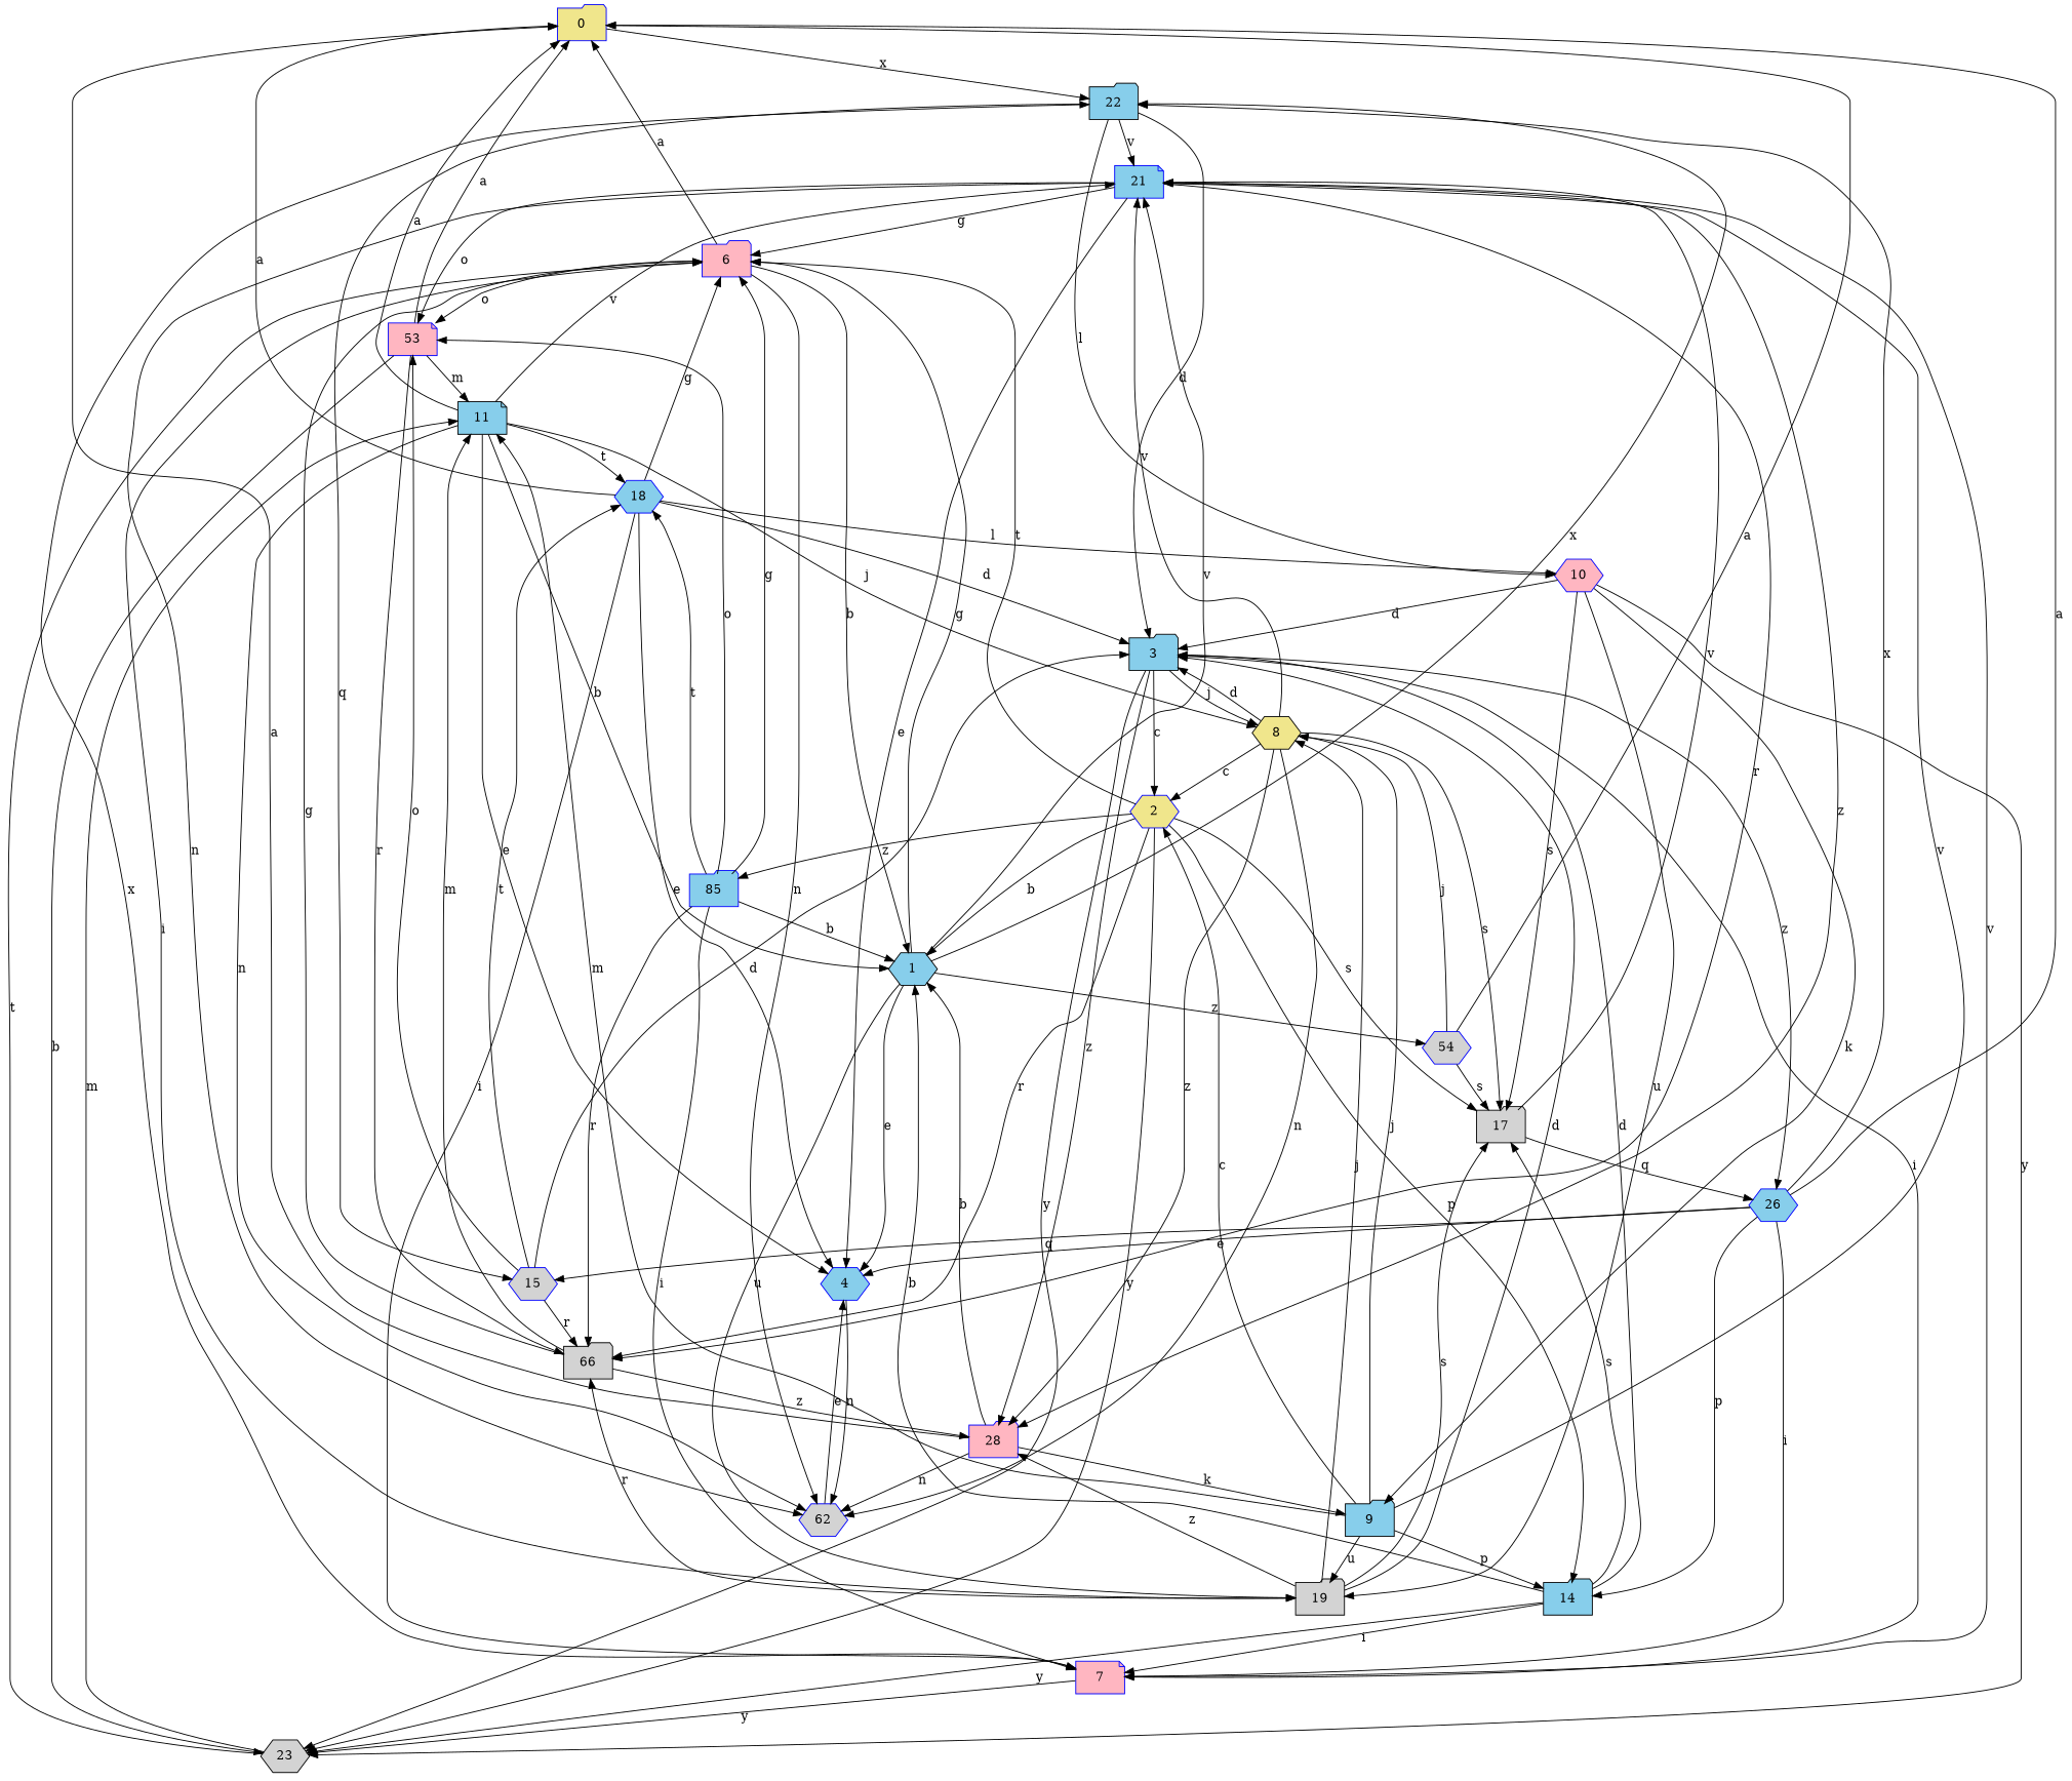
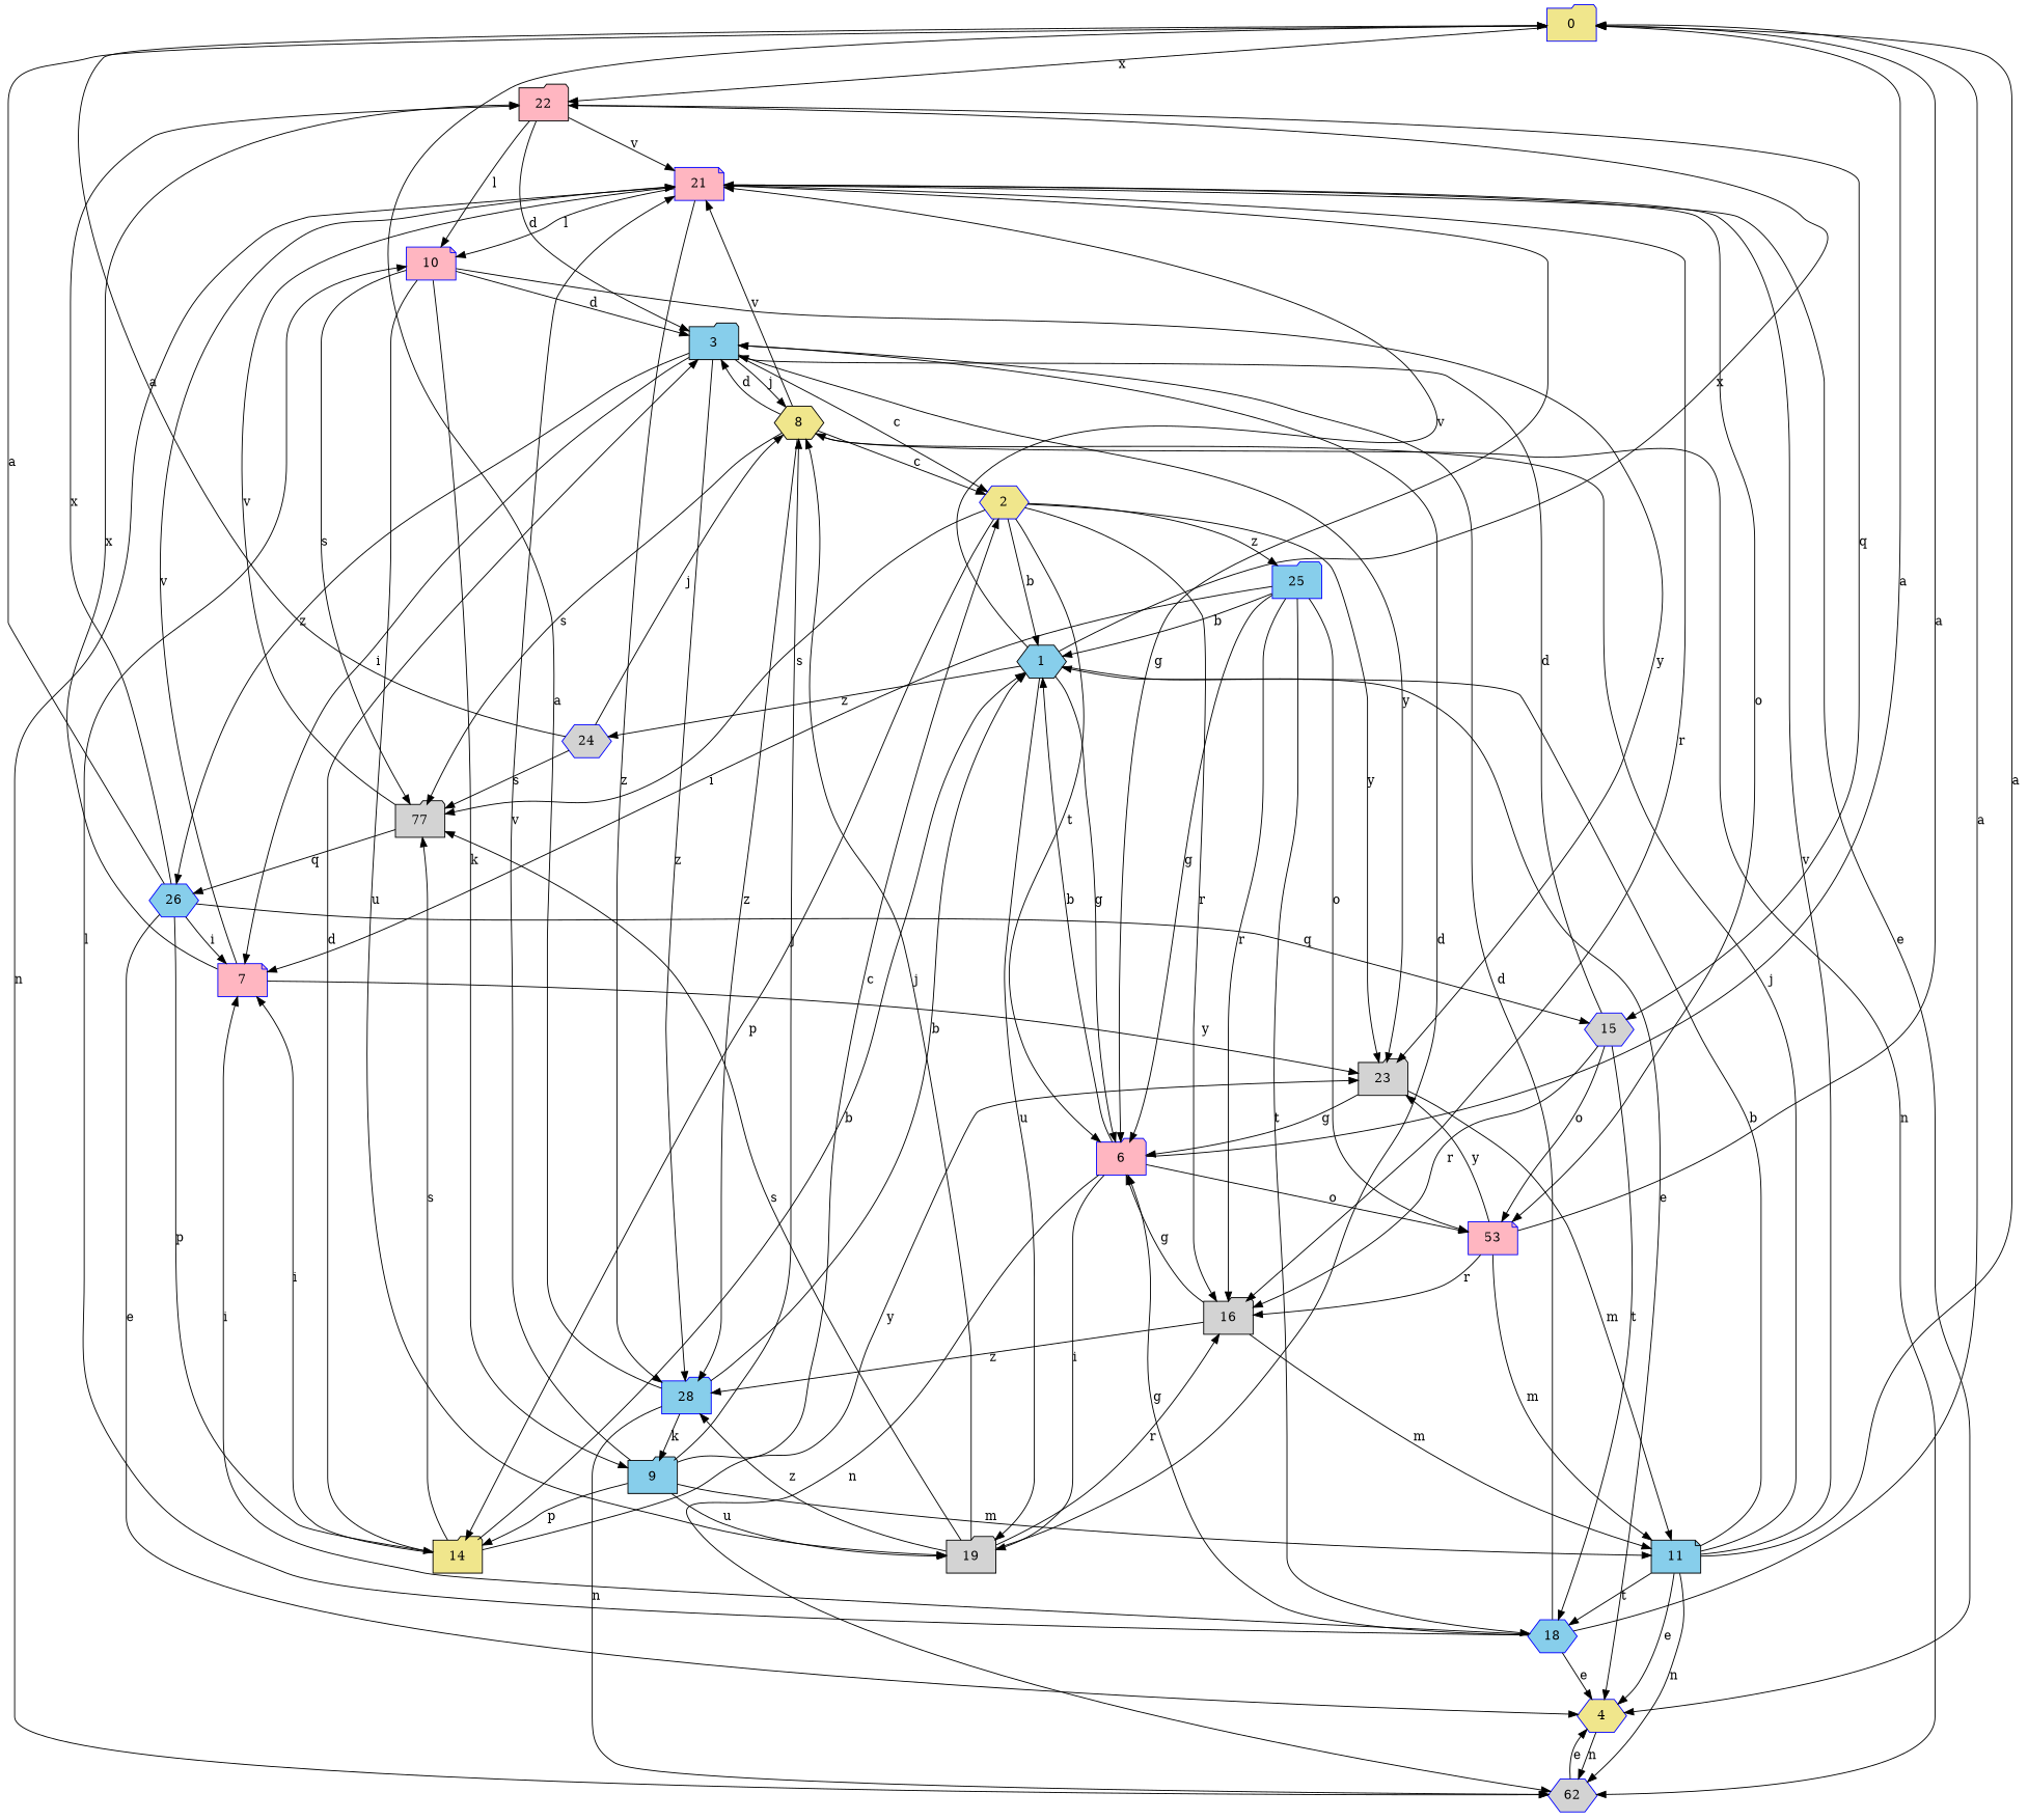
  strict digraph {
    node [color=blue fillcolor=skyblue shape=folder style=filled]
    0 [fillcolor=khaki]
-   22 [color=black]
-   21 [shape=note]
+   22 [color=black fillcolor=lightpink]
+   21 [fillcolor=lightpink shape=note]
    3 [color=black]
-   10 [fillcolor=lightpink shape=hexagon]
+   10 [fillcolor=lightpink shape=note]
    15 [fillcolor=lightgrey shape=hexagon]
    1 [color=black shape=hexagon]
-   4 [shape=hexagon]
+   4 [fillcolor=khaki shape=hexagon]
    6 [fillcolor=lightpink]
    19 [color=black fillcolor=lightgrey]
-   24 [fillcolor=lightgrey shape=hexagon label=54]
+   24 [fillcolor=lightgrey shape=hexagon]
    n12 [fillcolor=lightgrey label=62 shape=hexagon]
    n13 [fillcolor=lightpink label=53 shape=note]
-   16 [color=black fillcolor=lightgrey label=66]
-   17 [color=black fillcolor=lightgrey]
+   16 [color=black fillcolor=lightgrey]
+   17 [color=black fillcolor=lightgrey label=77]
    8 [color=black fillcolor=khaki shape=hexagon]
-   28 [fillcolor=lightpink]
+   28
    2 [fillcolor=khaki shape=hexagon]
-   14 [color=black]
-   23 [color=black fillcolor=lightgrey shape=hexagon]
-   25 [label=85]
+   14 [color=black fillcolor=khaki]
+   23 [color=black fillcolor=lightgrey]
+   25
    7 [fillcolor=lightpink shape=note]
    11 [color=black shape=note]
    26 [shape=hexagon]
    18 [shape=hexagon]
    9 [color=black]
    0 -> 22 [label=x]
    22 -> 21 [label=v]
    22 -> 3 [label=d]
    22 -> 10 [label=l]
    22 -> 15 [label=q]
+   21 -> 10 [label=l]
    21 -> 4 [label=e]
    21 -> 6 [label=g]
    21 -> n12 [label=n]
    21 -> n13 [label=o]
    21 -> 16 [label=r]
    21 -> 28 [label=z]
    3 -> 8 [label=j]
    3 -> 28 [label=z]
    3 -> 2 [label=c]
    3 -> 23 [label=y]
    3 -> 7 [label=i]
    3 -> 26 [label=z]
    10 -> 3 [label=d]
    10 -> 19 [label=u]
    10 -> 17 [label=s]
    10 -> 23 [label=y]
    10 -> 9 [label=k]
    15 -> 3 [label=d]
    15 -> n13 [label=o]
    15 -> 16 [label=r]
    15 -> 18 [label=t]
    1 -> 22 [label=x]
    1 -> 21 [label=v]
    1 -> 4 [label=e]
    1 -> 6 [label=g]
    1 -> 19 [label=u]
    1 -> 24 [label=z]
    4 -> n12 [label=n]
    6 -> 0 [label=a]
    6 -> 1 [label=b]
    6 -> 19 [label=i]
    6 -> n12 [label=n]
    6 -> n13 [label=o]
    19 -> 3 [label=d]
    19 -> 16 [label=r]
    19 -> 17 [label=s]
    19 -> 8 [label=j]
    19 -> 28 [label=z]
    24 -> 0 [label=a]
    24 -> 17 [label=s]
    24 -> 8 [label=j]
    n12 -> 4 [label=e]
    n13 -> 0 [label=a]
    n13 -> 16 [label=r]
-   n13 -> 23 [label=b]
+   n13 -> 23 [label=y]
    n13 -> 11 [label=m]
    16 -> 6 [label=g]
    16 -> 28 [label=z]
    16 -> 11 [label=m]
    17 -> 21 [label=v]
    17 -> 26 [label=q]
    8 -> 21 [label=v]
    8 -> 3 [label=d]
    8 -> n12 [label=n]
    8 -> 17 [label=s]
    8 -> 28 [label=z]
    8 -> 2 [label=c]
    28 -> 0 [label=a]
    28 -> 1 [label=b]
    28 -> n12 [label=n]
    28 -> 9 [label=k]
    2 -> 1 [label=b]
    2 -> 6 [label=t]
    2 -> 16 [label=r]
    2 -> 17 [label=s]
    2 -> 14 [label=p]
    2 -> 23 [label=y]
    2 -> 25 [label=z]
    14 -> 3 [label=d]
    14 -> 1 [label=b]
    14 -> 17 [label=s]
    14 -> 23 [label=y]
    14 -> 7 [label=i]
-   23 -> 6 [label=t]
+   23 -> 6 [label=g]
    23 -> 11 [label=m]
    25 -> 1 [label=b]
    25 -> 6 [label=g]
    25 -> n13 [label=o]
    25 -> 16 [label=r]
    25 -> 7 [label=i]
    25 -> 18 [label=t]
    7 -> 22 [label=x]
    7 -> 21 [label=v]
    7 -> 23 [label=y]
    11 -> 0 [label=a]
    11 -> 21 [label=v]
    11 -> 1 [label=b]
    11 -> 4 [label=e]
    11 -> n12 [label=n]
    11 -> 8 [label=j]
    11 -> 18 [label=t]
    26 -> 0 [label=a]
    26 -> 22 [label=x]
    26 -> 15 [label=q]
    26 -> 4 [label=e]
    26 -> 14 [label=p]
    26 -> 7 [label=i]
    18 -> 0 [label=a]
    18 -> 3 [label=d]
    18 -> 10 [label=l]
    18 -> 4 [label=e]
    18 -> 6 [label=g]
    18 -> 7 [label=i]
    9 -> 21 [label=v]
    9 -> 19 [label=u]
    9 -> 8 [label=j]
    9 -> 2 [label=c]
    9 -> 14 [label=p]
    9 -> 11 [label=m]
  }
